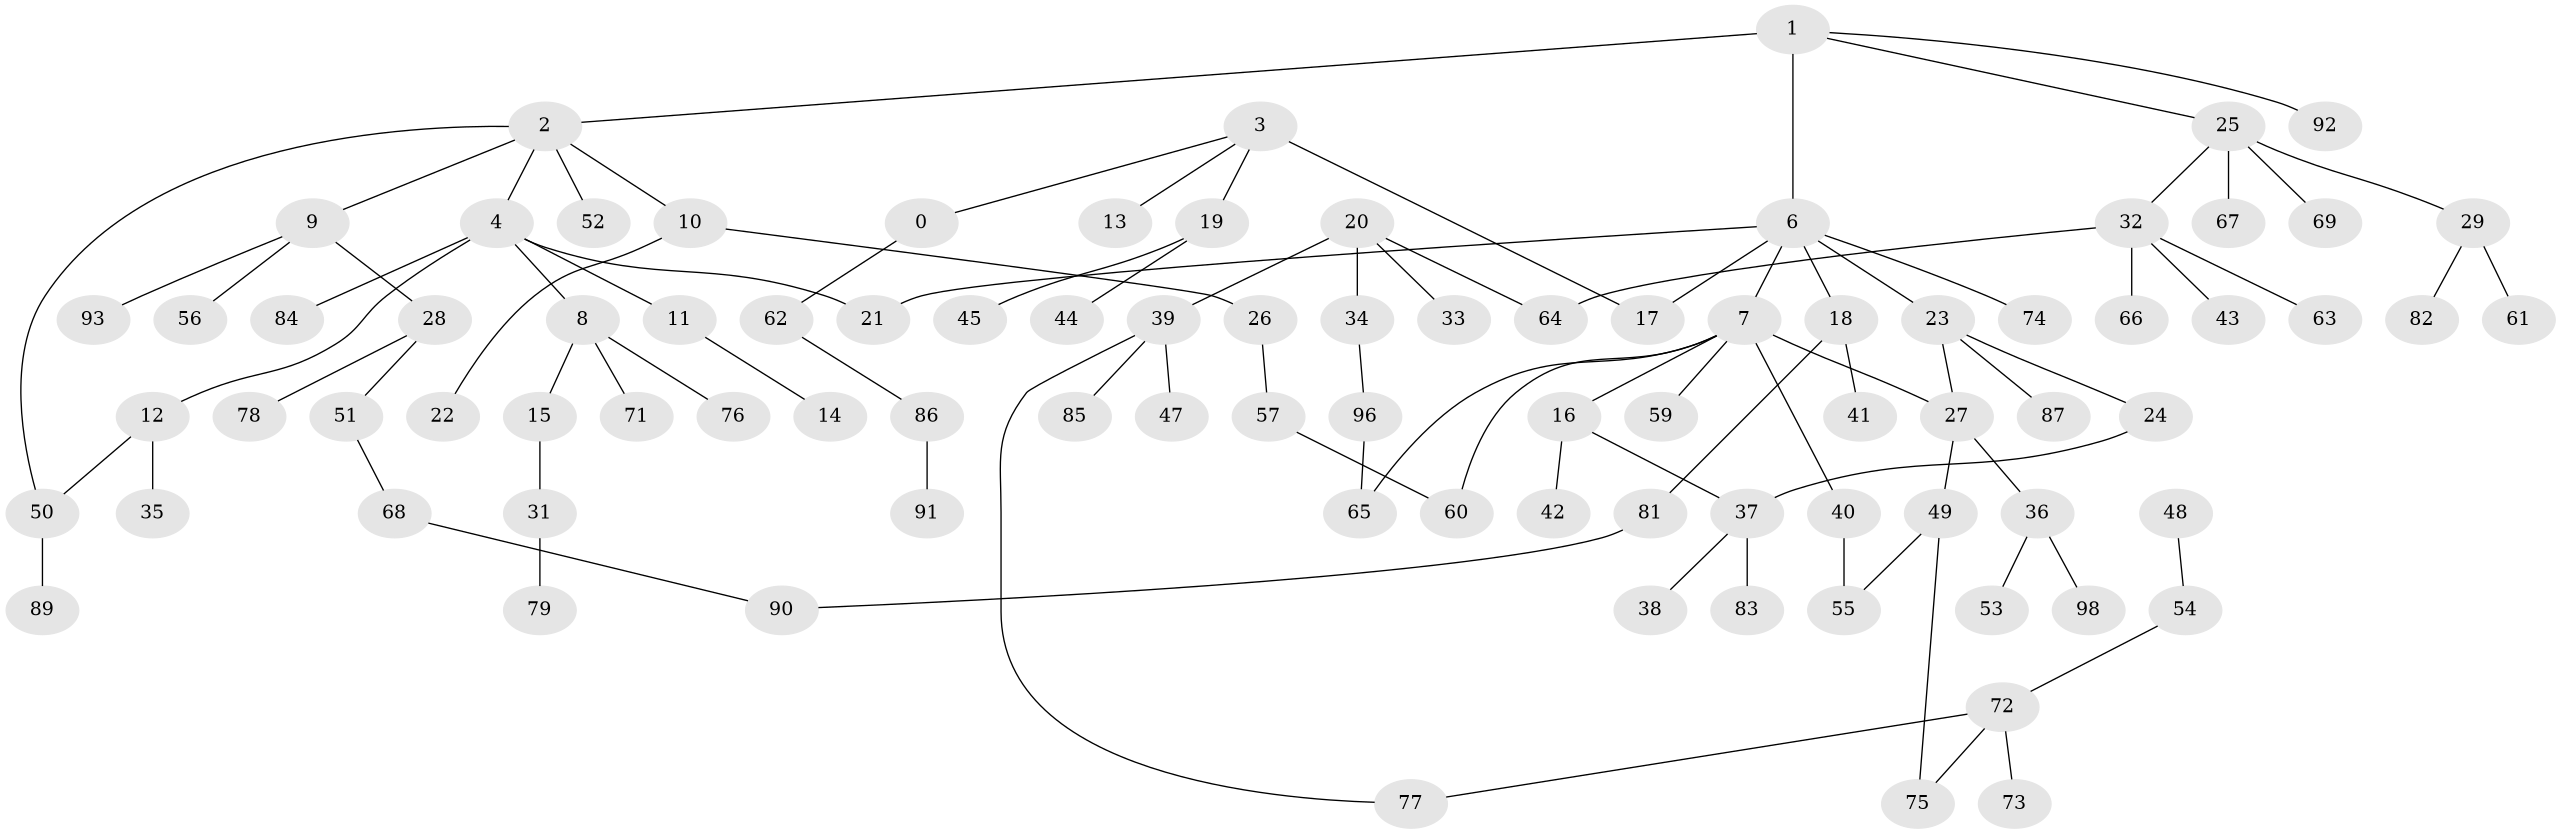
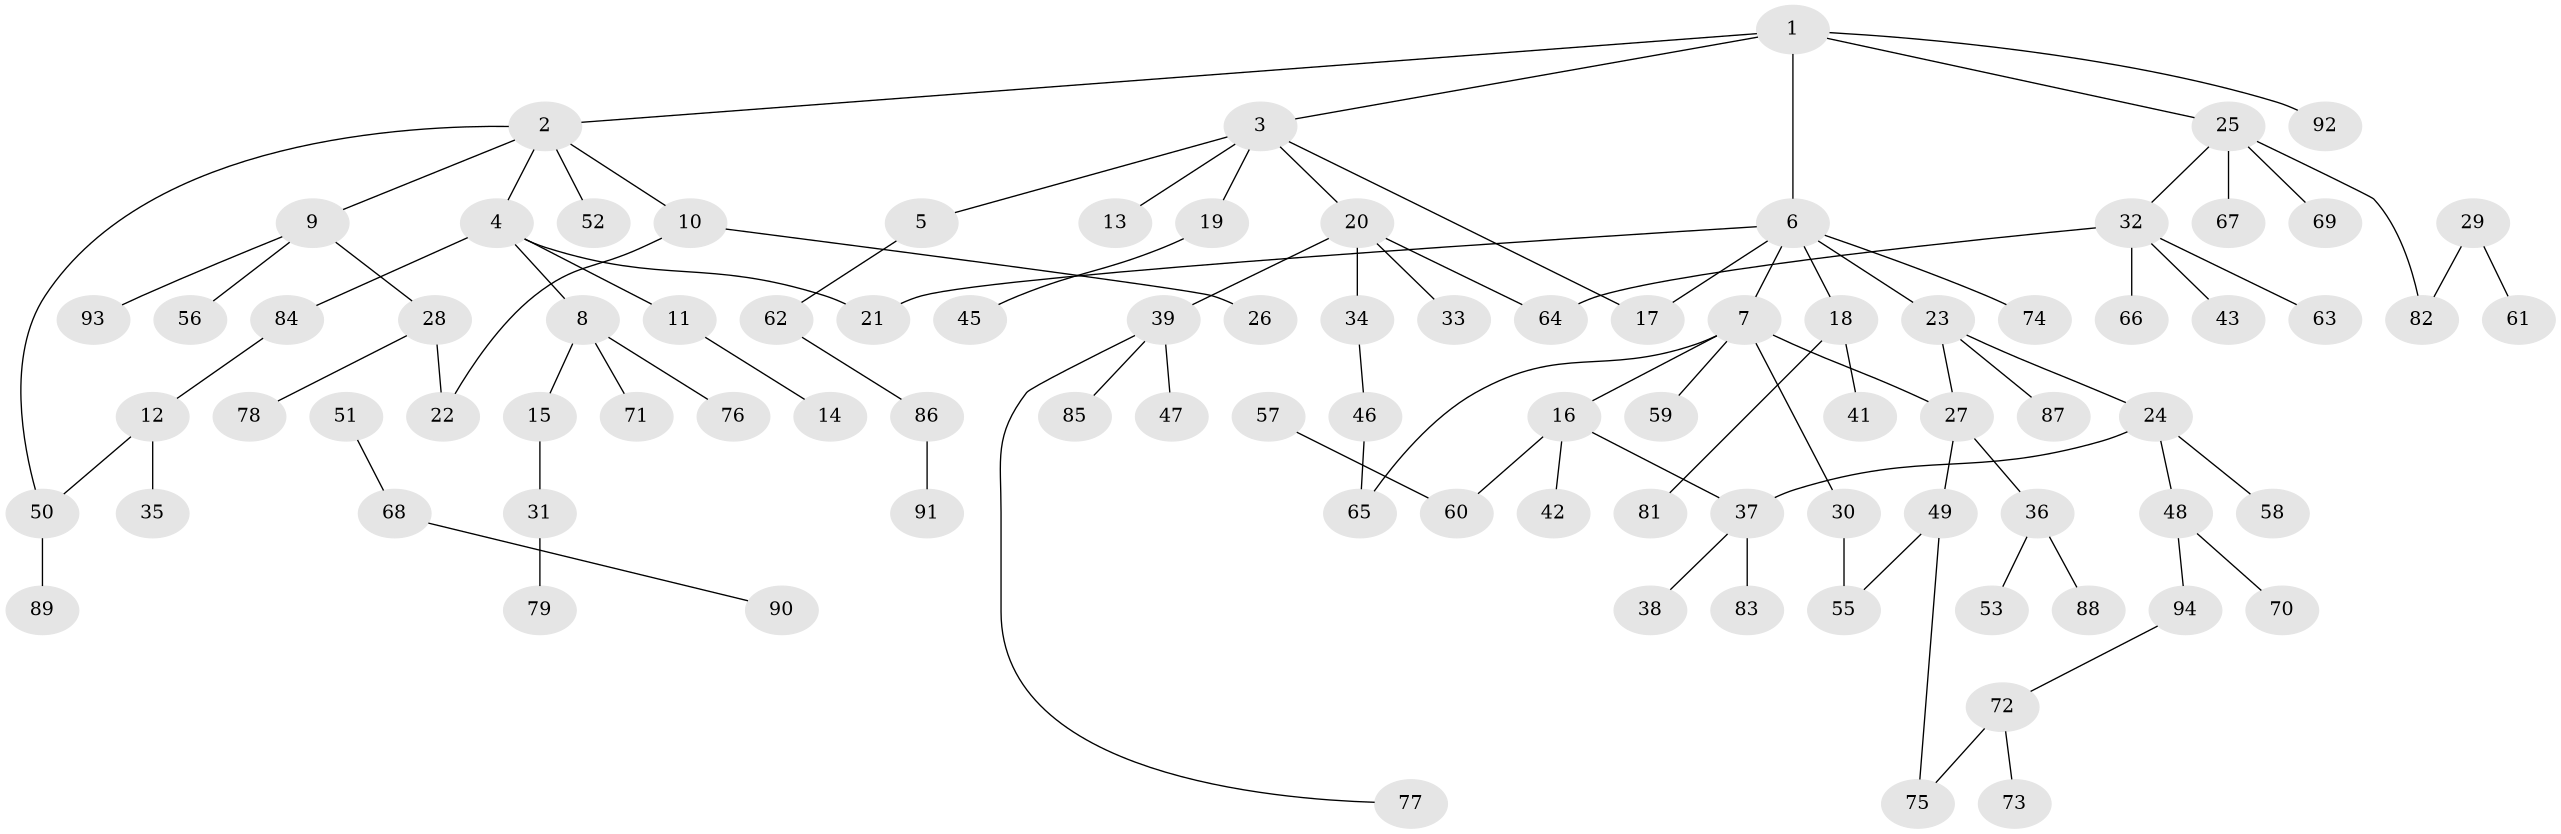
  graph {
    node [color=gray90 style=filled]
    1
    2
    3
    6
    25
    92
    4
    9
    10
    50
    52
-   5 [label=0]
+   5
    13
    17
    19
    20
    21
    7
    18
    23
    74
    29
    32
    67
    69
    8
    11
    12
    84
    28
    56
    93
    22
    26
    89
    62
-   44
    45
    33
    34
    39
    64
    15
    71
    76
    14
    35
    86
    16
    27
-   30 [label=40]
+   30
    59
    60
    65
    41
    81
    24
    87
    37
    42
    36
    49
    55
    31
    51
    78
    57
    79
    38
    83
    90
-   46 [label=96]
+   46
    47
    77
    85
    48
-   54
+   58
+   54 [label=94]
+   70
    61
    82
    43
    63
    66
    53
-   88 [label=98]
+   88
    75
    68
    72
    73
    91
    1 -- 2
+   1 -- 3
    1 -- 6
    1 -- 25
    1 -- 92
    2 -- 4
    2 -- 9
    2 -- 10
    2 -- 50
    2 -- 52
    3 -- 5
    3 -- 13
    3 -- 17
    3 -- 19
+   3 -- 20
    6 -- 17
    6 -- 21
    6 -- 7
    6 -- 18
    6 -- 23
    6 -- 74
-   25 -- 29
+   25 -- 82
    25 -- 32
    25 -- 67
    25 -- 69
    4 -- 21
    4 -- 8
    4 -- 11
-   4 -- 12
+   84 -- 12
    4 -- 84
    9 -- 28
    9 -- 56
    9 -- 93
    10 -- 22
    10 -- 26
    50 -- 89
    5 -- 62
-   19 -- 44
    19 -- 45
    20 -- 33
    20 -- 34
    20 -- 39
    20 -- 64
    7 -- 16
    7 -- 27
    7 -- 30
    7 -- 59
-   7 -- 60
+   16 -- 60
    7 -- 65
    18 -- 41
    18 -- 81
    23 -- 27
    23 -- 24
    23 -- 87
    29 -- 61
    29 -- 82
    32 -- 64
    32 -- 43
    32 -- 63
    32 -- 66
    8 -- 15
    8 -- 71
    8 -- 76
    11 -- 14
    12 -- 50
    12 -- 35
-   28 -- 51
+   28 -- 22
    28 -- 78
-   26 -- 57
    62 -- 86
    34 -- 46
    39 -- 47
    39 -- 77
    39 -- 85
    15 -- 31
    86 -- 91
    16 -- 37
    16 -- 42
    27 -- 36
    27 -- 49
    30 -- 55
-   81 -- 90
    24 -- 37
+   24 -- 48
+   24 -- 58
    37 -- 38
    37 -- 83
    36 -- 53
    36 -- 88
    49 -- 55
    49 -- 75
    31 -- 79
    51 -- 68
    57 -- 60
    46 -- 65
    48 -- 54
+   48 -- 70
    54 -- 72
    68 -- 90
-   72 -- 77
    72 -- 75
    72 -- 73
  }
